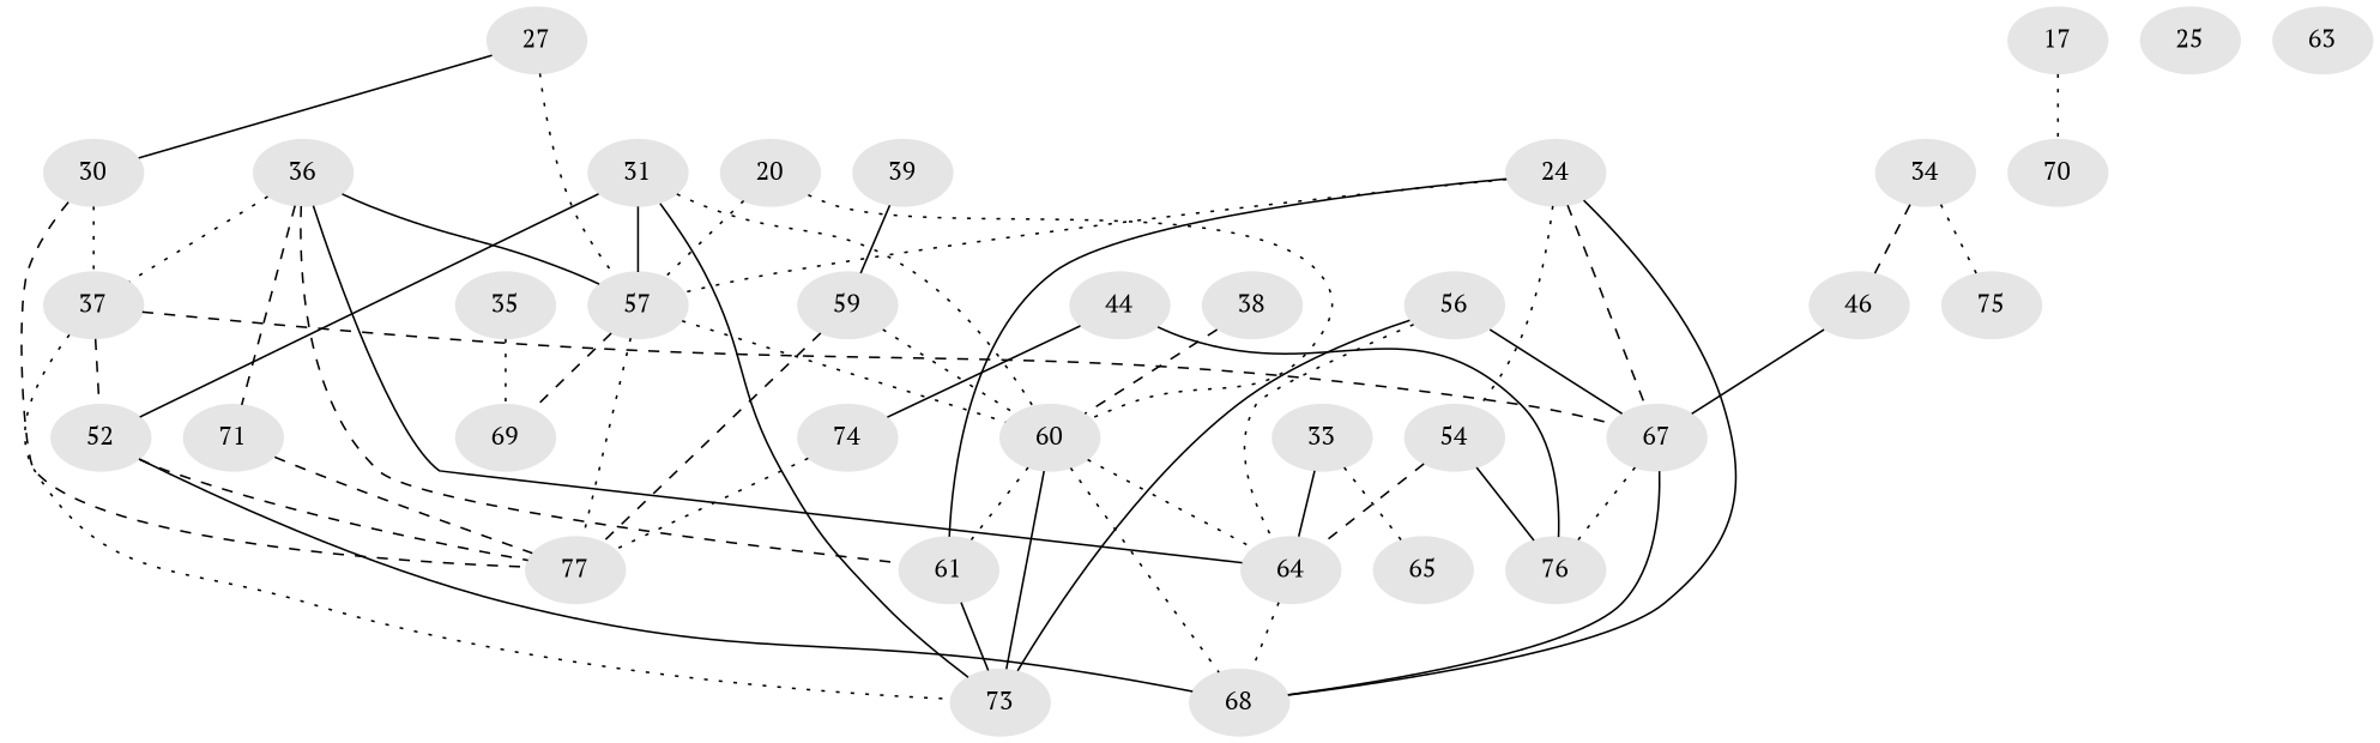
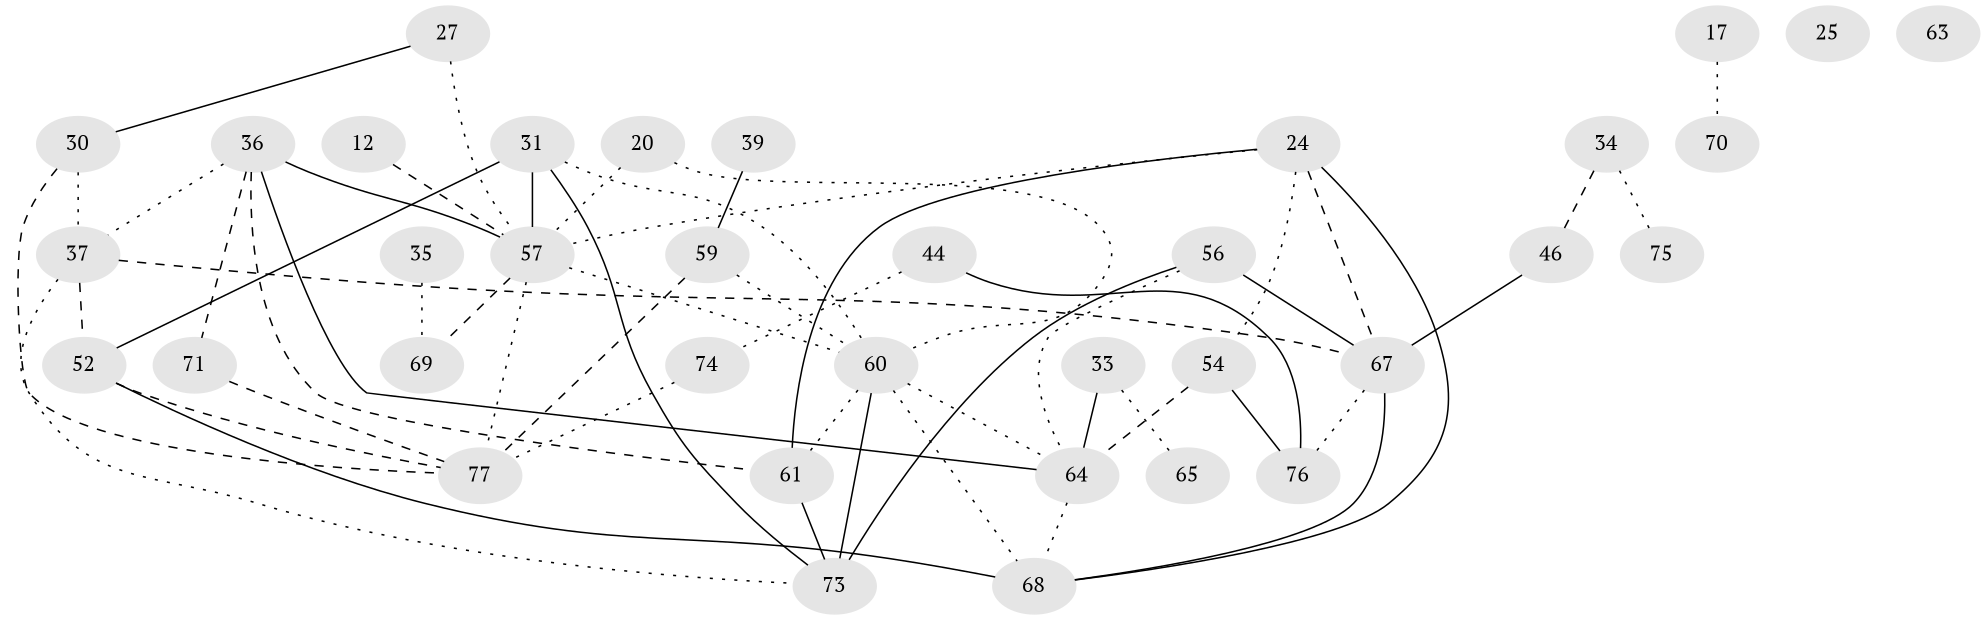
  graph {
    fontname="PT Serif"
    node [color=gray90 fontname="PT Serif" style=filled]
    edge [fontname="PT Serif" style=dotted]
+   12 [super="+3"]
    57 [super="+47"]
    60 [super="+55+45"]
    77 [super="+62"]
    69
    17
    70
    20
    61 [super="+28+32"]
    68 [super="+4+15+51"]
    73 [super="+26"]
    64 [super="+18+16+14+42"]
    24 [super="+19+22"]
    54 [super="+49"]
    67 [super="+41+10+58"]
    76 [super="+6+72"]
    25
    27
    30
    37 [super="+2"]
    52
    31
    33
    65 [super="+13"]
    34
    46
    75
    35
    36
    71
-   38
    39
    59
    44 [super="+9"]
    74
    n36 [label=63]
    56
+   12 -- 57 [style=dashed]
    57 -- 60 [weight=3]
    57 -- 77 [weight=2]
    57 -- 69 [style=dashed]
    60 -- 61
    60 -- 68 [weight=3]
    60 -- 73 [style=solid weight=3]
    60 -- 64
    17 -- 70
    20 -- 57 [weight=2]
    20 -- 60
    61 -- 73 [style=solid weight=2]
    64 -- 68 [weight=2]
    24 -- 57
    24 -- 61 [style=solid]
    24 -- 68 [style=solid]
    24 -- 54
    24 -- 67 [style=dashed]
    54 -- 64 [style=dashed weight=2]
    54 -- 76 [style=solid]
    67 -- 68 [style=solid]
    67 -- 76 [weight=2]
    27 -- 57 [weight=2]
    27 -- 30 [style=solid]
    30 -- 77 [style=dashed]
    30 -- 37
    37 -- 73
    37 -- 67 [style=dashed]
    37 -- 52 [style=dashed weight=2]
    52 -- 77 [style=dashed]
    52 -- 68 [style=solid]
    31 -- 57 [style=solid weight=3]
    31 -- 60
    31 -- 73 [style=solid]
    31 -- 52 [style=solid]
    33 -- 64 [style=solid]
    33 -- 65
    34 -- 46 [style=dashed]
    34 -- 75
    46 -- 67 [style=solid]
    35 -- 69
    36 -- 57 [style=solid]
    36 -- 61 [style=dashed]
    36 -- 64 [style=solid]
    36 -- 37
    36 -- 71 [style=dashed]
    71 -- 77 [style=dashed]
-   38 -- 60 [style=dashed]
    39 -- 59 [style=solid]
    59 -- 60 [weight=2]
    59 -- 77 [style=dashed]
    44 -- 76 [style=solid]
-   44 -- 74 [style=solid]
+   44 -- 74
    74 -- 77
    56 -- 73 [style=solid]
    56 -- 64
    56 -- 67 [style=solid weight=2]
  }
